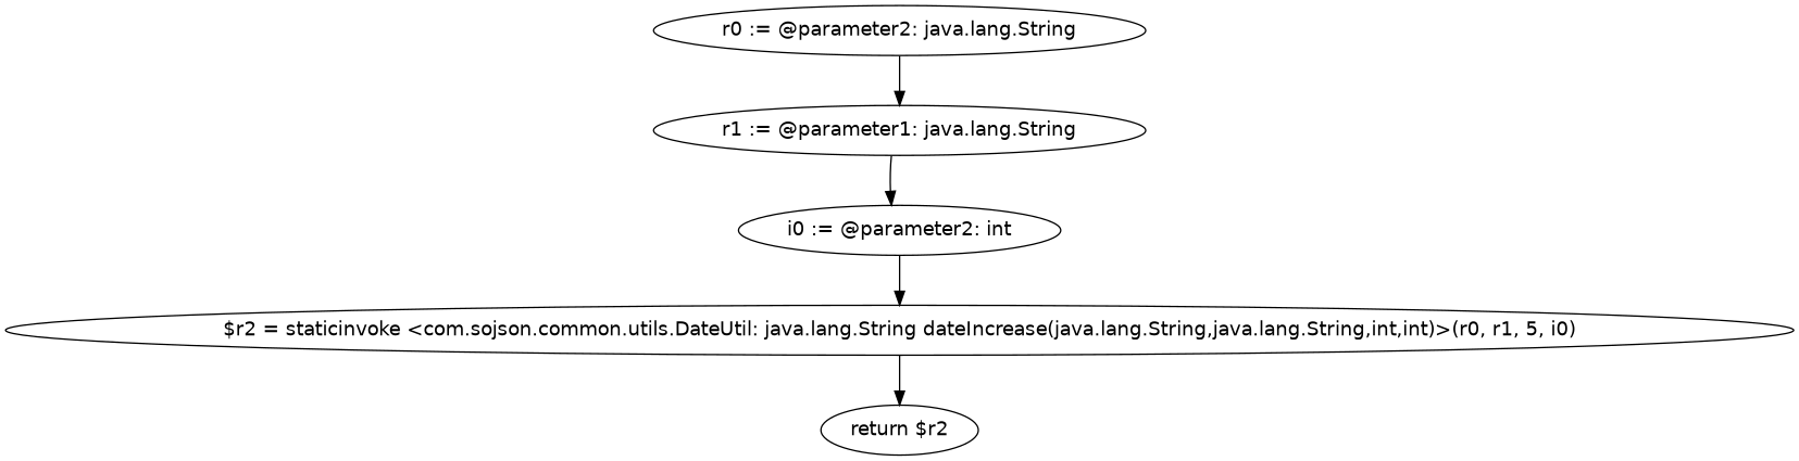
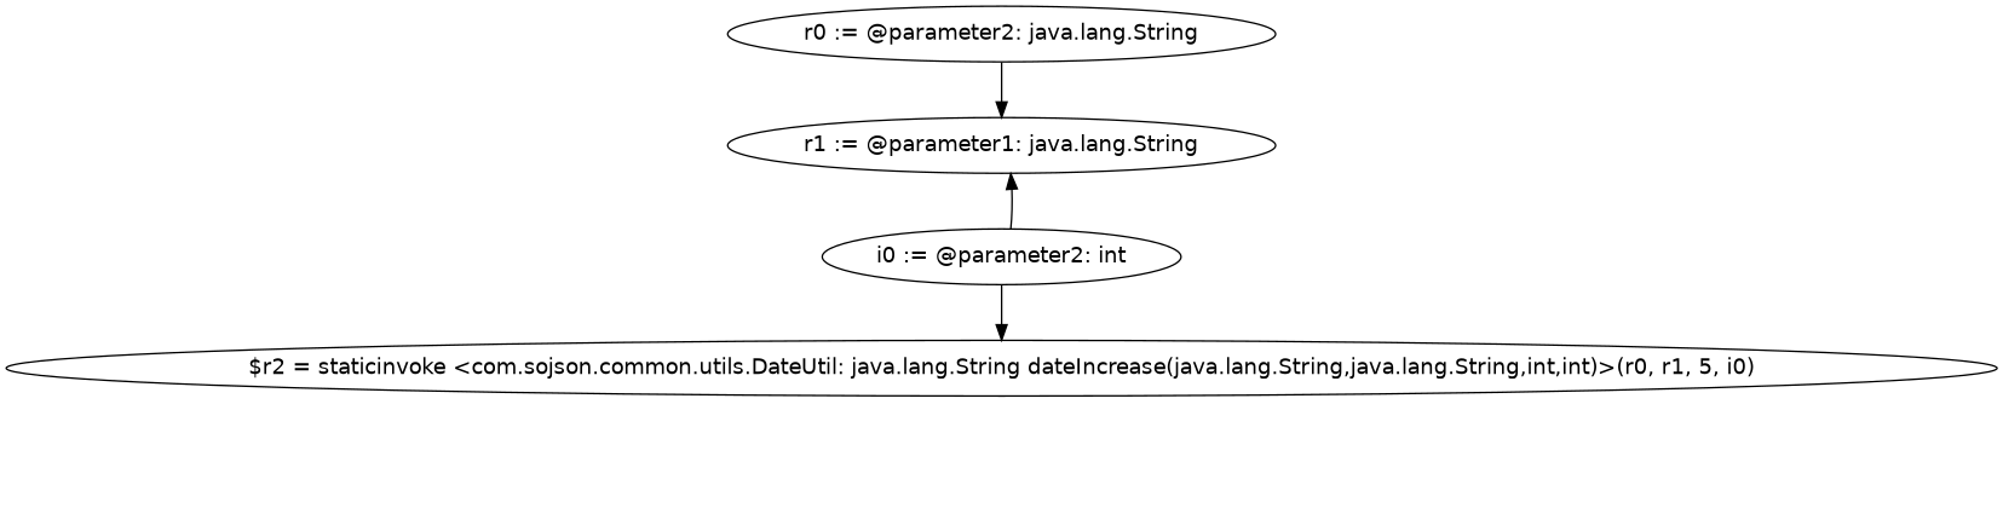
  digraph {
    fontname="DejaVu Sans"
    node [fontname="DejaVu Sans"]
    edge [fontname="DejaVu Sans"]
    n1 [label="r0 := @parameter2: java.lang.String"]
    "r1 := @parameter1: java.lang.String"
    "i0 := @parameter2: int"
    "$r2 = staticinvoke <com.sojson.common.utils.DateUtil: java.lang.String dateIncrease(java.lang.String,java.lang.String,int,int)>(r0, r1, 5, i0)"
-   "return $r2"
    n1 -> "r1 := @parameter1: java.lang.String"
-   "r1 := @parameter1: java.lang.String" -> "i0 := @parameter2: int"
+   "i0 := @parameter2: int" -> "r1 := @parameter1: java.lang.String"
    "i0 := @parameter2: int" -> "$r2 = staticinvoke <com.sojson.common.utils.DateUtil: java.lang.String dateIncrease(java.lang.String,java.lang.String,int,int)>(r0, r1, 5, i0)"
-   "$r2 = staticinvoke <com.sojson.common.utils.DateUtil: java.lang.String dateIncrease(java.lang.String,java.lang.String,int,int)>(r0, r1, 5, i0)" -> "return $r2"
  }
